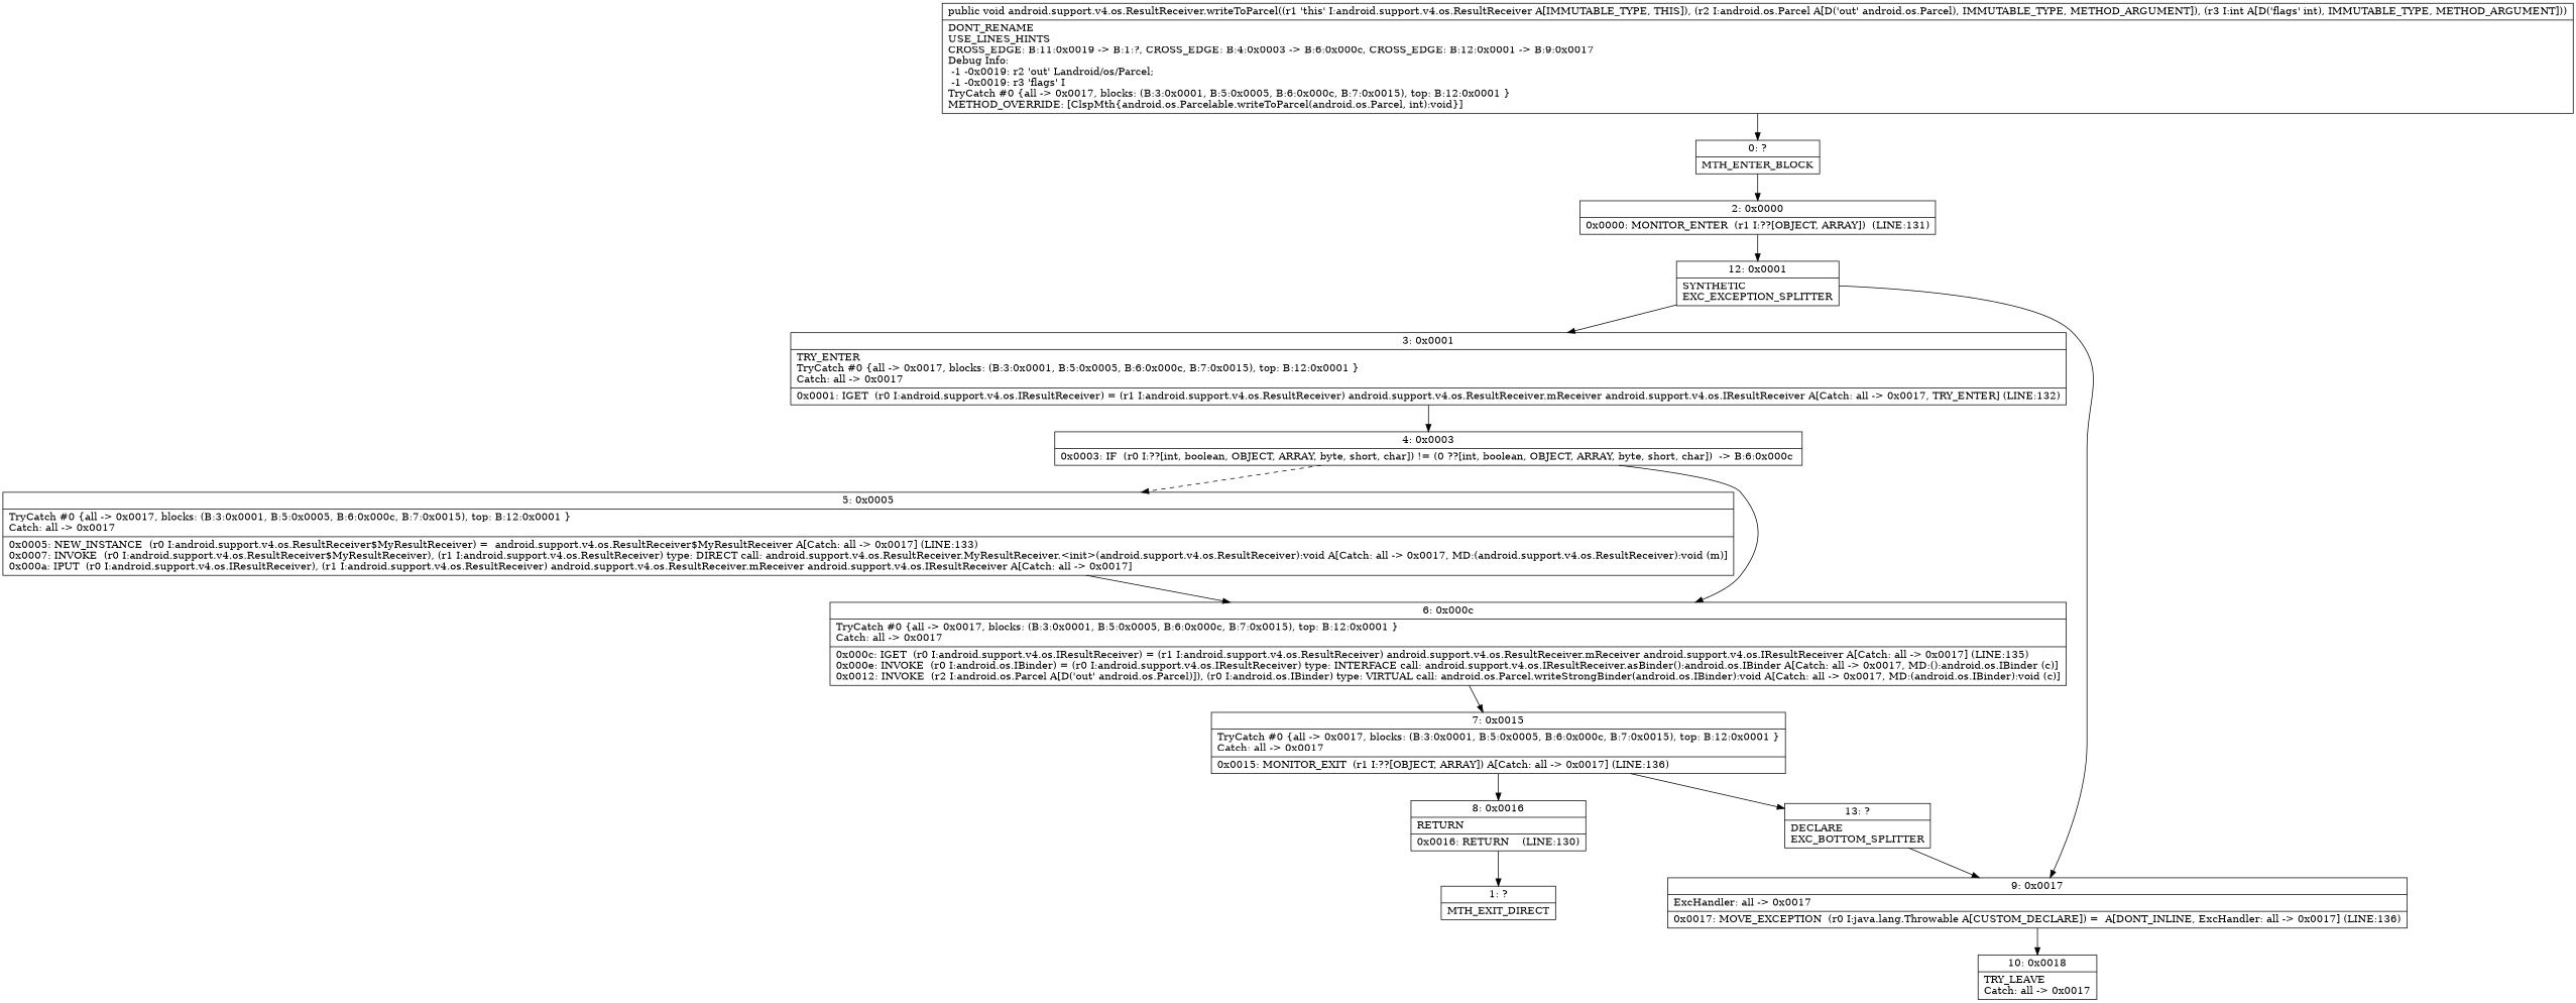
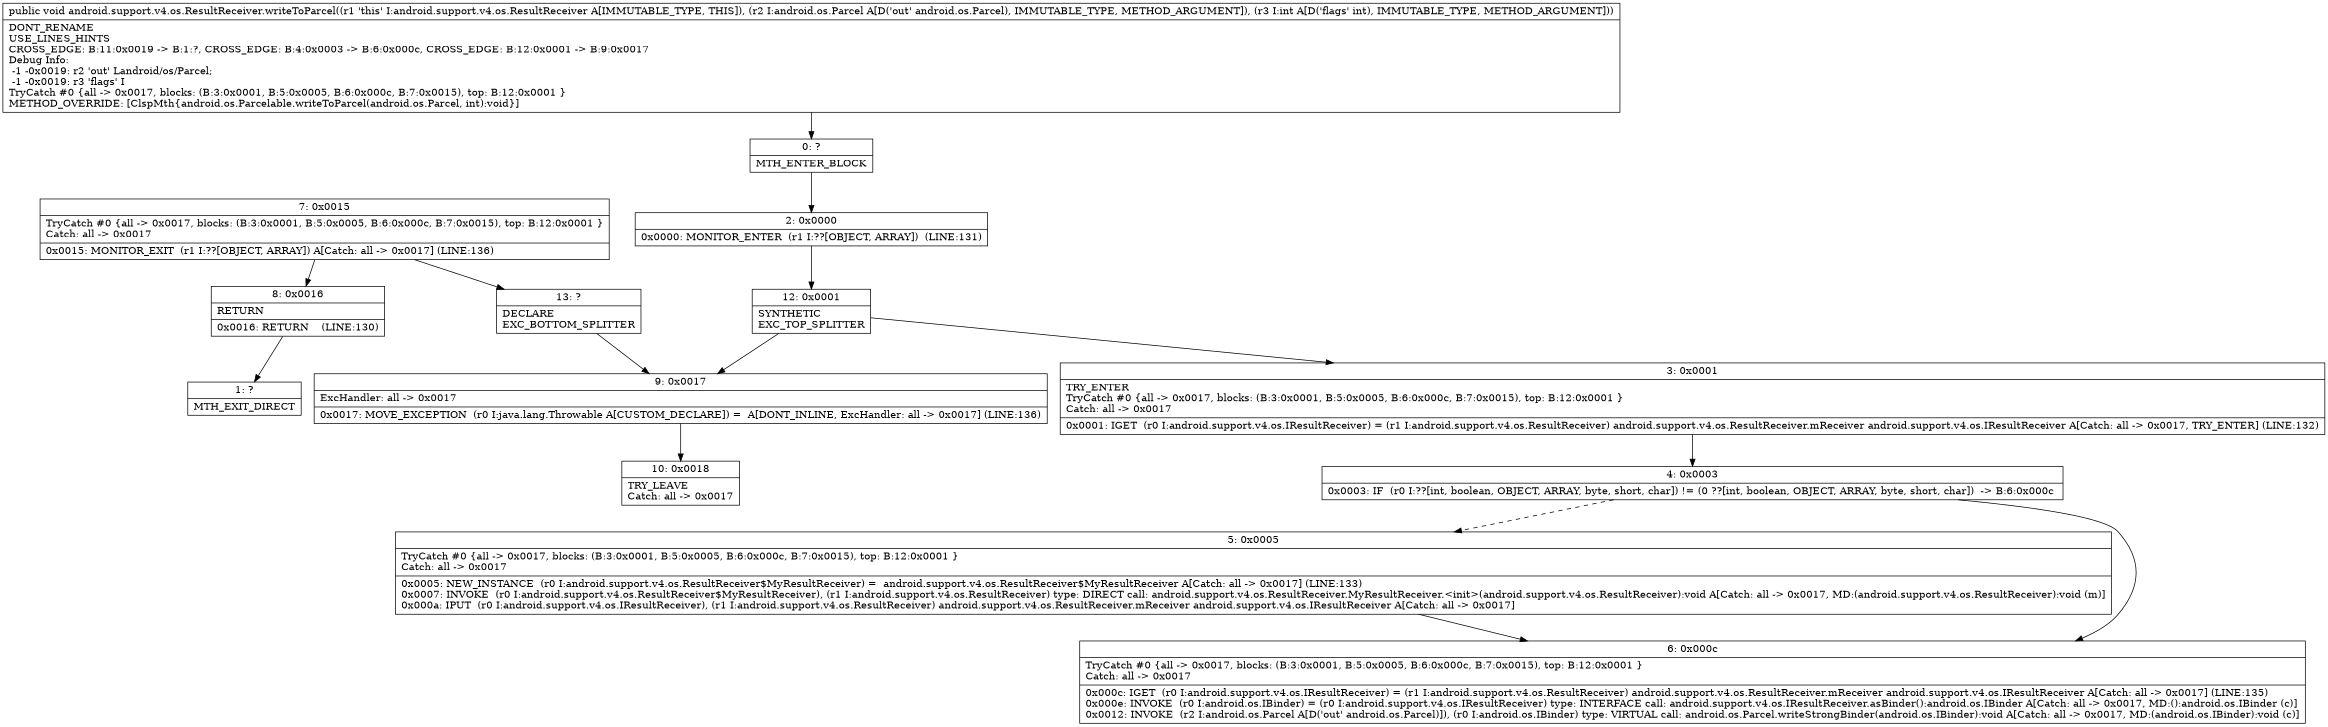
  digraph {
    fontname="DejaVu Serif"
    node [fontname="DejaVu Serif" shape=record]
    edge [fontname="DejaVu Serif"]
    n1 [label="{0\:\ ?|MTH_ENTER_BLOCK\l}"]
    n2 [label="{2\:\ 0x0000|0x0000: MONITOR_ENTER  (r1 I:??[OBJECT, ARRAY])  (LINE:131)\l}"]
-   n3 [label="{12\:\ 0x0001|SYNTHETIC\lEXC_EXCEPTION_SPLITTER\l}"]
+   n3 [label="{12\:\ 0x0001|SYNTHETIC\lEXC_TOP_SPLITTER\l}"]
    n4 [label="{3\:\ 0x0001|TRY_ENTER\lTryCatch #0 \{all \-\> 0x0017, blocks: (B:3:0x0001, B:5:0x0005, B:6:0x000c, B:7:0x0015), top: B:12:0x0001 \}\lCatch: all \-\> 0x0017\l|0x0001: IGET  (r0 I:android.support.v4.os.IResultReceiver) = (r1 I:android.support.v4.os.ResultReceiver) android.support.v4.os.ResultReceiver.mReceiver android.support.v4.os.IResultReceiver A[Catch: all \-\> 0x0017, TRY_ENTER] (LINE:132)\l}"]
    n5 [label="{9\:\ 0x0017|ExcHandler: all \-\> 0x0017\l|0x0017: MOVE_EXCEPTION  (r0 I:java.lang.Throwable A[CUSTOM_DECLARE]) =  A[DONT_INLINE, ExcHandler: all \-\> 0x0017] (LINE:136)\l}"]
    n6 [label="{4\:\ 0x0003|0x0003: IF  (r0 I:??[int, boolean, OBJECT, ARRAY, byte, short, char]) != (0 ??[int, boolean, OBJECT, ARRAY, byte, short, char])  \-\> B:6:0x000c \l}"]
    n7 [label="{10\:\ 0x0018|TRY_LEAVE\lCatch: all \-\> 0x0017\l}"]
    n8 [label="{5\:\ 0x0005|TryCatch #0 \{all \-\> 0x0017, blocks: (B:3:0x0001, B:5:0x0005, B:6:0x000c, B:7:0x0015), top: B:12:0x0001 \}\lCatch: all \-\> 0x0017\l|0x0005: NEW_INSTANCE  (r0 I:android.support.v4.os.ResultReceiver$MyResultReceiver) =  android.support.v4.os.ResultReceiver$MyResultReceiver A[Catch: all \-\> 0x0017] (LINE:133)\l0x0007: INVOKE  (r0 I:android.support.v4.os.ResultReceiver$MyResultReceiver), (r1 I:android.support.v4.os.ResultReceiver) type: DIRECT call: android.support.v4.os.ResultReceiver.MyResultReceiver.\<init\>(android.support.v4.os.ResultReceiver):void A[Catch: all \-\> 0x0017, MD:(android.support.v4.os.ResultReceiver):void (m)]\l0x000a: IPUT  (r0 I:android.support.v4.os.IResultReceiver), (r1 I:android.support.v4.os.ResultReceiver) android.support.v4.os.ResultReceiver.mReceiver android.support.v4.os.IResultReceiver A[Catch: all \-\> 0x0017]\l}"]
    n9 [label="{6\:\ 0x000c|TryCatch #0 \{all \-\> 0x0017, blocks: (B:3:0x0001, B:5:0x0005, B:6:0x000c, B:7:0x0015), top: B:12:0x0001 \}\lCatch: all \-\> 0x0017\l|0x000c: IGET  (r0 I:android.support.v4.os.IResultReceiver) = (r1 I:android.support.v4.os.ResultReceiver) android.support.v4.os.ResultReceiver.mReceiver android.support.v4.os.IResultReceiver A[Catch: all \-\> 0x0017] (LINE:135)\l0x000e: INVOKE  (r0 I:android.os.IBinder) = (r0 I:android.support.v4.os.IResultReceiver) type: INTERFACE call: android.support.v4.os.IResultReceiver.asBinder():android.os.IBinder A[Catch: all \-\> 0x0017, MD:():android.os.IBinder (c)]\l0x0012: INVOKE  (r2 I:android.os.Parcel A[D('out' android.os.Parcel)]), (r0 I:android.os.IBinder) type: VIRTUAL call: android.os.Parcel.writeStrongBinder(android.os.IBinder):void A[Catch: all \-\> 0x0017, MD:(android.os.IBinder):void (c)]\l}"]
    n10 [label="{7\:\ 0x0015|TryCatch #0 \{all \-\> 0x0017, blocks: (B:3:0x0001, B:5:0x0005, B:6:0x000c, B:7:0x0015), top: B:12:0x0001 \}\lCatch: all \-\> 0x0017\l|0x0015: MONITOR_EXIT  (r1 I:??[OBJECT, ARRAY]) A[Catch: all \-\> 0x0017] (LINE:136)\l}"]
    n11 [label="{8\:\ 0x0016|RETURN\l|0x0016: RETURN    (LINE:130)\l}"]
    n12 [label="{13\:\ ?|DECLARE\lEXC_BOTTOM_SPLITTER\l}"]
    n13 [label="{1\:\ ?|MTH_EXIT_DIRECT\l}"]
    n14 [label="{public void android.support.v4.os.ResultReceiver.writeToParcel((r1 'this' I:android.support.v4.os.ResultReceiver A[IMMUTABLE_TYPE, THIS]), (r2 I:android.os.Parcel A[D('out' android.os.Parcel), IMMUTABLE_TYPE, METHOD_ARGUMENT]), (r3 I:int A[D('flags' int), IMMUTABLE_TYPE, METHOD_ARGUMENT]))  | DONT_RENAME\lUSE_LINES_HINTS\lCROSS_EDGE: B:11:0x0019 \-\> B:1:?, CROSS_EDGE: B:4:0x0003 \-\> B:6:0x000c, CROSS_EDGE: B:12:0x0001 \-\> B:9:0x0017\lDebug Info:\l  \-1 \-0x0019: r2 'out' Landroid\/os\/Parcel;\l  \-1 \-0x0019: r3 'flags' I\lTryCatch #0 \{all \-\> 0x0017, blocks: (B:3:0x0001, B:5:0x0005, B:6:0x000c, B:7:0x0015), top: B:12:0x0001 \}\lMETHOD_OVERRIDE: [ClspMth\{android.os.Parcelable.writeToParcel(android.os.Parcel, int):void\}]\l}"]
    n1 -> n2
    n2 -> n3
    n3 -> n4
    n3 -> n5
    n4 -> n6
    n5 -> n7
    n6 -> n8 [style=dashed]
    n6 -> n9
    n8 -> n9
-   n9 -> n10
    n10 -> n11
    n10 -> n12
    n11 -> n13
    n12 -> n5
    n14 -> n1
  }
